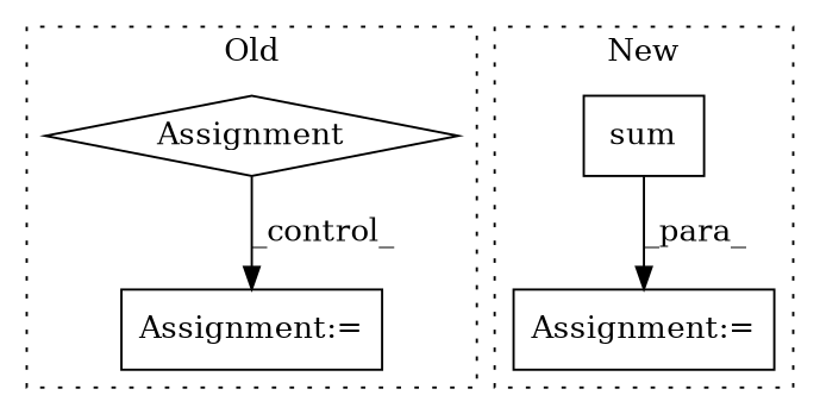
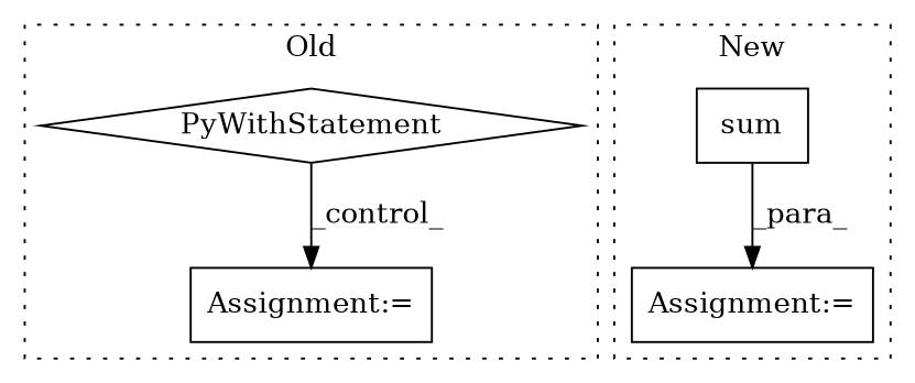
  digraph {
    node [a=7 shape=box]
-   n1 [a=104 l="10,2" label=Assignment s="5793,5832" shape=diamond]
+   n1 [a=104 l="10,2" label=PyWithStatement s="5793,5832" shape=diamond]
    n2 [l=7 label="Assignment:=" s=5872]
    n3 [a=32 l="4,1" label=sum s="6123,6143"]
    n4 [l=1 label="Assignment:=" s=6115]
    subgraph cluster_1 {
      label=Old
      style=dotted
      n1
      n2
    }
    subgraph cluster_2 {
      label=New
      style=dotted
      n3
      n4
    }
    n1 -> n2 [label=_control_]
    n3 -> n4 [label=_para_]
  }
